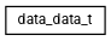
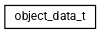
  digraph {
    rankdir=TB
    fontname=Roboto
-   n1 [color=black fillcolor=white fontname=Roboto fontsize=10 height=0.2 label=data_data_t shape=record style=filled width=0.4]
+   n1 [color=black fillcolor=white fontname=Roboto fontsize=10 height=0.2 label=object_data_t shape=record style=filled width=0.4]
  }
